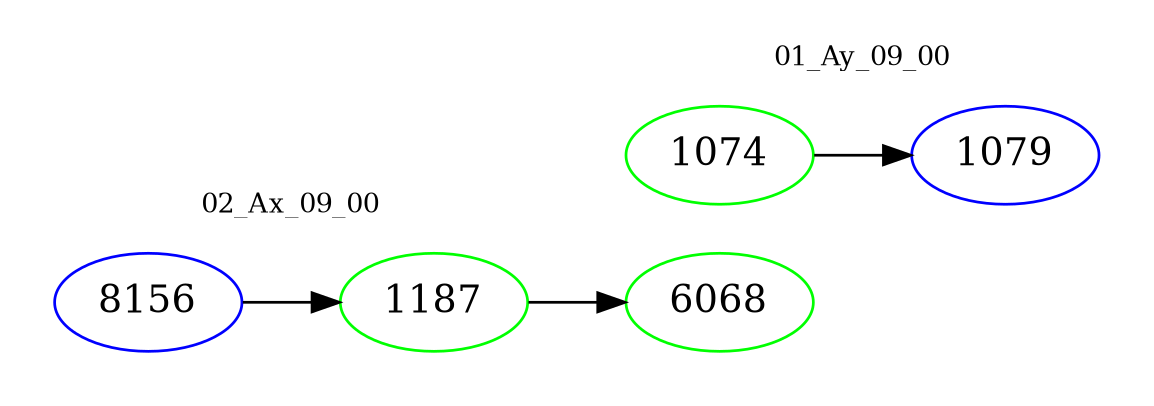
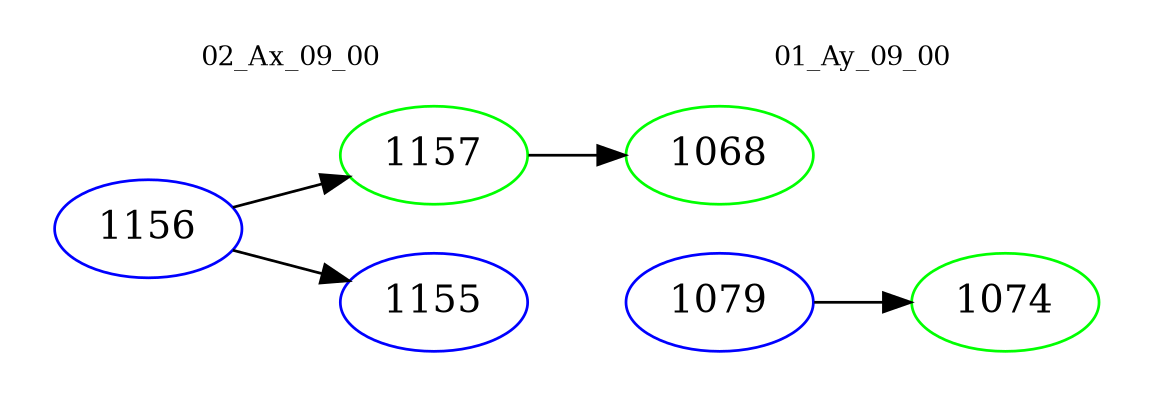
  digraph {
    rankdir=LR
    node [color=blue]
    edge [color=black]
-   n1 [label=8156]
-   n3 [color=green label=1187]
+   n1 [label=1156]
+   n2 [label=1155]
+   n3 [color=green label=1157]
    n4 [color=green label=1074]
-   n5 [color=green label=6068]
+   n5 [color=green label=1068]
    n6 [label=1079]
    subgraph cluster_1 {
      color=white
      fontsize=10
      label="02_Ax_09_00"
      n1
+     n2
      n3
    }
    subgraph cluster_2 {
      color=white
      fontsize=10
      label="01_Ay_09_00"
      n4
      n5
      n6
    }
+   n1 -> n2
    n1 -> n3
    n3 -> n5
-   n4 -> n6
+   n6 -> n4
  }
